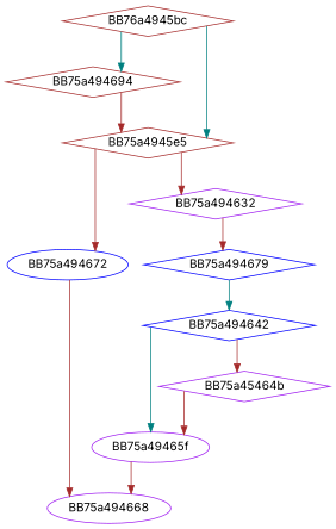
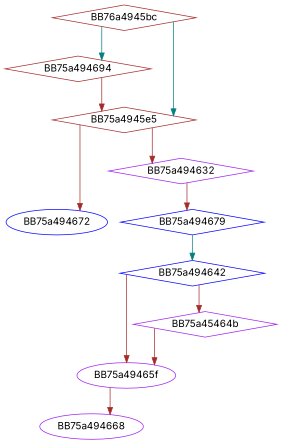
  digraph {
    fontname=Inter
    splines=ortho
    node [color=purple fontname=Inter shape=diamond]
    edge [color=brown fontname=Inter]
    n1 [color=brown label=BB76a4945bc]
    BB75a494694 [color=brown]
    BB75a4945e5 [color=brown]
    BB75a494672 [color=blue shape=ellipse]
    BB75a494632
    BB75a494668 [shape=ellipse]
    BB75a494679 [color=blue]
    BB75a494642 [color=blue]
    BB75a49465f [shape=ellipse]
    n10 [label=BB75a45464b]
    n1 -> BB75a494694 [color=teal]
    n1 -> BB75a4945e5 [color=teal]
    BB75a494694 -> BB75a4945e5
    BB75a4945e5 -> BB75a494672
    BB75a4945e5 -> BB75a494632
-   BB75a494672 -> BB75a494668
    BB75a494632 -> BB75a494679
    BB75a494679 -> BB75a494642 [color=teal]
-   BB75a494642 -> BB75a49465f [color=teal]
+   BB75a494642 -> BB75a49465f
    BB75a494642 -> n10
    BB75a49465f -> BB75a494668
    n10 -> BB75a49465f
  }
